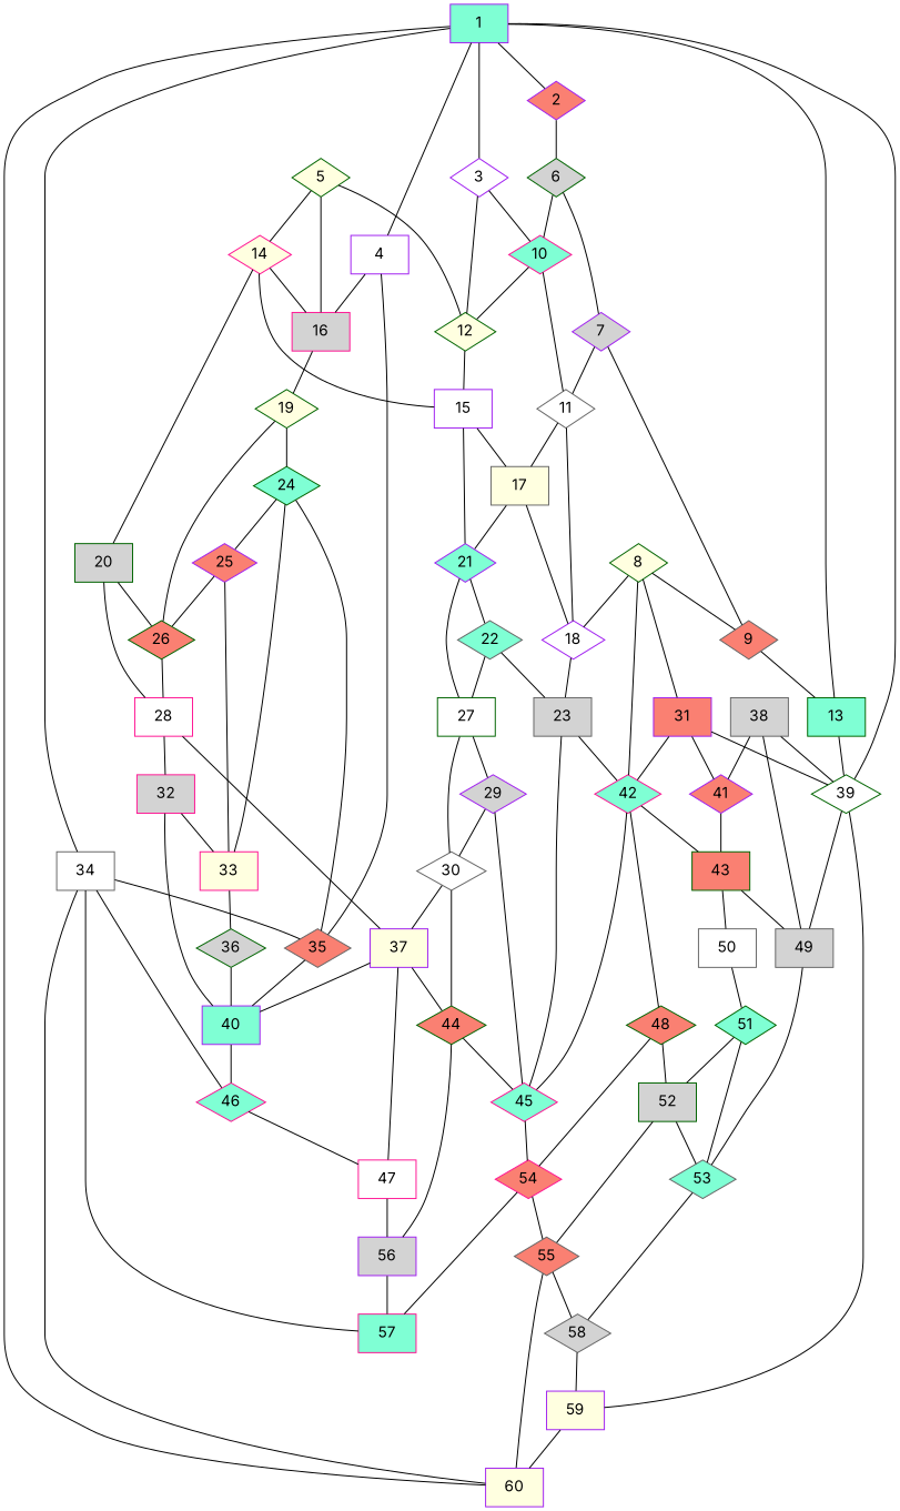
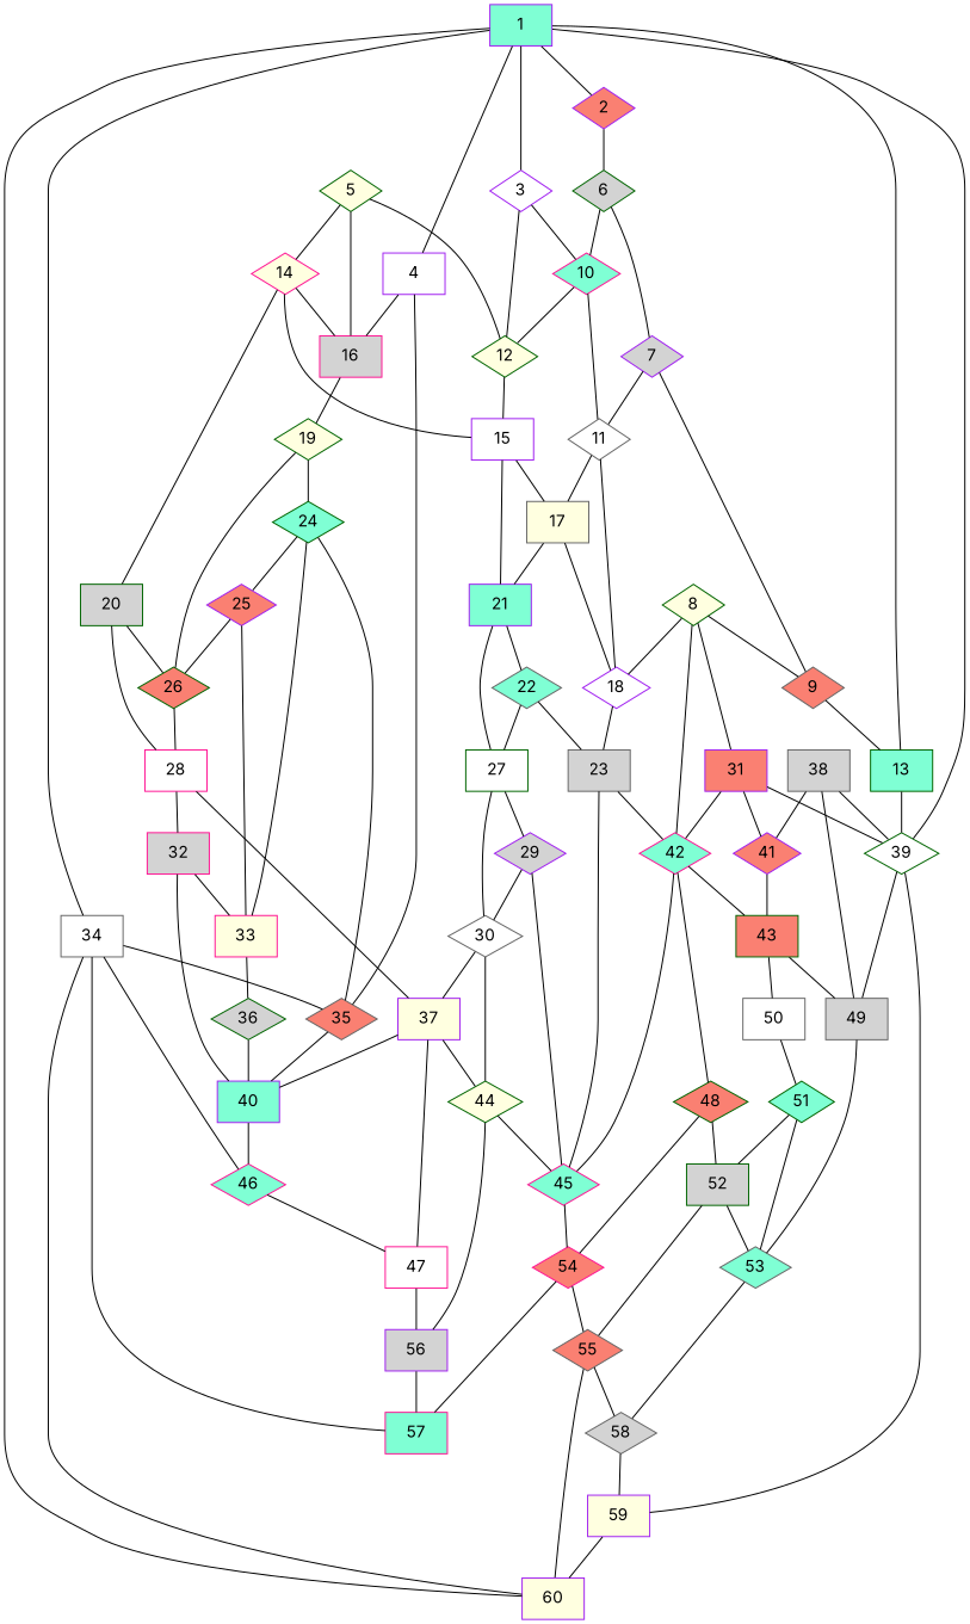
  graph {
    fontname=Inter
    node [color=purple fillcolor=aquamarine fontname=Inter shape=diamond style=filled]
    edge [fontname=Inter weight=1.0]
    1 [shape=box]
    2 [fillcolor=salmon]
    3 [fillcolor=white]
    4 [fillcolor=white shape=box]
    13 [color=darkgreen shape=box]
    34 [color=gray40 fillcolor=white shape=box]
    39 [color=darkgreen fillcolor=white]
    60 [fillcolor=lightyellow shape=box]
    6 [color=darkgreen fillcolor=lightgrey]
    10 [color=deeppink]
    12 [color=darkgreen fillcolor=lightyellow]
    16 [color=deeppink fillcolor=lightgrey shape=box]
    35 [color=gray40 fillcolor=salmon]
    46 [color=deeppink]
    57 [color=deeppink shape=box]
    49 [color=gray40 fillcolor=lightgrey shape=box]
    59 [fillcolor=lightyellow shape=box]
    7 [fillcolor=lightgrey]
    11 [color=gray40 fillcolor=white]
    15 [fillcolor=white shape=box]
    19 [color=darkgreen fillcolor=lightyellow]
    40 [shape=box]
    5 [color=darkgreen fillcolor=lightyellow]
    14 [color=deeppink fillcolor=lightyellow]
    20 [color=darkgreen fillcolor=lightgrey shape=box]
    9 [color=gray40 fillcolor=salmon]
    18 [fillcolor=white]
    17 [color=gray40 fillcolor=lightyellow shape=box]
    8 [color=darkgreen fillcolor=lightyellow]
    31 [fillcolor=salmon shape=box]
    42 [color=deeppink]
    23 [color=gray40 fillcolor=lightgrey shape=box]
    41 [fillcolor=salmon]
    45 [color=deeppink]
    43 [color=darkgreen fillcolor=salmon shape=box]
    48 [color=darkgreen fillcolor=salmon]
-   21
+   21 [shape=box]
    26 [color=darkgreen fillcolor=salmon]
    28 [color=deeppink fillcolor=white shape=box]
    22 [color=gray40]
    27 [color=darkgreen fillcolor=white shape=box]
    24 [color=darkgreen]
    25 [fillcolor=salmon]
    33 [color=deeppink fillcolor=lightyellow shape=box]
    32 [color=deeppink fillcolor=lightgrey shape=box]
    37 [fillcolor=lightyellow shape=box]
    29 [fillcolor=lightgrey]
    30 [color=gray40 fillcolor=white]
    54 [color=deeppink fillcolor=salmon]
    36 [color=darkgreen fillcolor=lightgrey]
-   44 [color=darkgreen fillcolor=salmon]
+   44 [color=darkgreen fillcolor=lightyellow]
    47 [color=deeppink fillcolor=white shape=box]
    56 [fillcolor=lightgrey shape=box]
    38 [color=gray40 fillcolor=lightgrey shape=box]
    53 [color=gray40]
    50 [color=gray40 fillcolor=white shape=box]
    52 [color=darkgreen fillcolor=lightgrey shape=box]
    51 [color=darkgreen]
    55 [color=gray40 fillcolor=salmon]
    58 [color=gray40 fillcolor=lightgrey]
    1 -- 2
    1 -- 3
    1 -- 4
    1 -- 13
    1 -- 34
    1 -- 39
    1 -- 60
    2 -- 6 [weight=2.0]
    3 -- 10
    3 -- 12
    4 -- 16
    4 -- 35
    13 -- 39
    34 -- 60
    34 -- 35
    34 -- 46
    34 -- 57
    39 -- 49
    39 -- 59
    6 -- 10
    6 -- 7
    10 -- 12
    10 -- 11
    12 -- 15
    16 -- 19
    35 -- 40
    46 -- 47
    49 -- 53
    59 -- 60 [weight=2.0]
    7 -- 11
    7 -- 9
    11 -- 18
    11 -- 17
    15 -- 17
    15 -- 21
    19 -- 26
    19 -- 24
    40 -- 46
    5 -- 12
    5 -- 16
    5 -- 14
    14 -- 16
    14 -- 15
    14 -- 20
    20 -- 26
    20 -- 28
    9 -- 13 [weight=2.0]
    18 -- 23
    17 -- 18
    17 -- 21
    8 -- 9
    8 -- 18
    8 -- 31
    8 -- 42
    31 -- 39
    31 -- 42
    31 -- 41
    42 -- 45
    42 -- 43
    42 -- 48
    23 -- 42
    23 -- 45
    41 -- 43 [weight=2.0]
    45 -- 54
    43 -- 49
    43 -- 50
    48 -- 54
    48 -- 52
    21 -- 22
    21 -- 27
    26 -- 28
    28 -- 32
    28 -- 37
    22 -- 23
    22 -- 27
    27 -- 29
    27 -- 30
    24 -- 35
    24 -- 25
    24 -- 33
    25 -- 26
    25 -- 33
    33 -- 36
    32 -- 40
    32 -- 33
    37 -- 40
    37 -- 44
    37 -- 47
    29 -- 45
    29 -- 30
    30 -- 37
    30 -- 44
    54 -- 57
    54 -- 55
    36 -- 40 [weight=2.0]
    44 -- 45 [weight=2.0]
    44 -- 56
    47 -- 56 [weight=2.0]
    56 -- 57
    38 -- 39
    38 -- 49
    38 -- 41 [weight=3.0]
    53 -- 58
    50 -- 51 [weight=2.0]
    52 -- 53
    52 -- 55
    51 -- 53
    51 -- 52
    55 -- 60
    55 -- 58
    58 -- 59
  }
